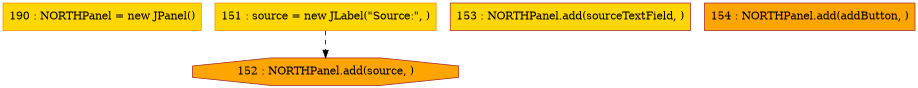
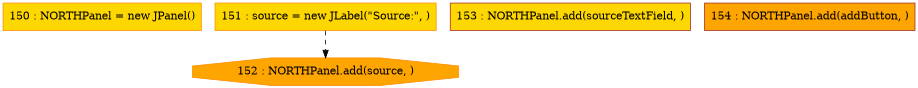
  digraph {
    node [style=filled fillcolor=gold color=darkorange shape=box]
-   "150 : NORTHPanel = new JPanel()" [label="190 : NORTHPanel = new JPanel()"]
+   "150 : NORTHPanel = new JPanel()"
    "151 : source = new JLabel(\"Source:\", )"
-   "152 : NORTHPanel.add(source, )" [fillcolor=orange color=brown shape=octagon]
+   "152 : NORTHPanel.add(source, )" [fillcolor=orange shape=octagon]
    "153 : NORTHPanel.add(sourceTextField, )" [color=brown]
    "154 : NORTHPanel.add(addButton, )" [fillcolor=orange color=brown]
    "151 : source = new JLabel(\"Source:\", )" -> "152 : NORTHPanel.add(source, )" [style=dashed]
  }
